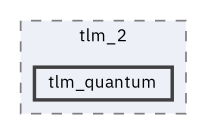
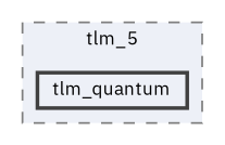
  digraph {
    compound=true
    fontname="IBM Plex Sans"
    n1 [color=grey25 fillcolor="#edf0f7" fontname="IBM Plex Sans" fontsize=10 height=0.2 label=tlm_quantum shape=box style="filled,bold" width=0.4]
    subgraph cluster_1 {
      bgcolor="#edf0f7"
      fontsize=10
-     label=tlm_2
+     label=tlm_5
      pencolor=grey50
      style="filled,dashed"
      n1
    }
  }
